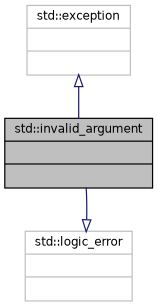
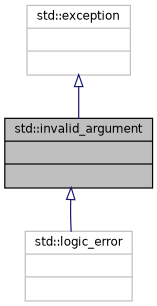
  digraph {
    node [color=grey75 fillcolor=white fontname=Helvetica fontsize=10 shape=record style=filled]
    edge [arrowtail=onormal color=midnightblue dir=back fontname=Helvetica fontsize=10 labelfontname=Helvetica labelfontsize=10 style=solid]
    n1 [color=black fillcolor=grey75 fontcolor=black height=0.2 label="{std::invalid_argument\n||}" width=0.4]
    n2 [height=0.2 label="{std::logic_error\n||}" width=0.4]
    n3 [height=0.2 label="{std::exception\n||}" width=0.4]
-   n2 -> n1
+   n1 -> n2
    n3 -> n1
  }
